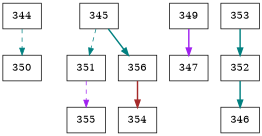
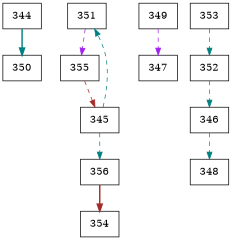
  digraph {
    node [shape=record]
    edge [color=teal style=bold]
    n1 [label="{344}"]
    n2 [label="{350}"]
    n3 [label="{351}"]
    n4 [label="{355}"]
    n5 [label="{345}"]
    n6 [label="{356}"]
    n7 [label="{354}"]
    n8 [label="{349}"]
    n9 [label="{347}"]
    n10 [label="{353}"]
    n11 [label="{352}"]
    n12 [label="{346}"]
-   n1 -> n2 [style=dashed]
+   n13 [label="{348}"]
+   n1 -> n2
    n3 -> n4 [color=purple style=dashed]
+   n4 -> n5 [color=brown style=dashed]
    n5 -> n3 [style=dashed]
-   n5 -> n6
+   n5 -> n6 [style=dashed]
    n6 -> n7 [color=brown]
-   n8 -> n9 [color=purple]
-   n10 -> n11
-   n11 -> n12
+   n8 -> n9 [color=purple style=dashed]
+   n10 -> n11 [style=dashed]
+   n11 -> n12 [style=dashed]
+   n12 -> n13 [style=dashed]
  }
